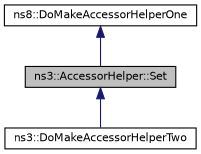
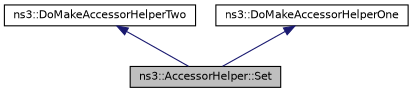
  digraph {
    rankdir=TB
    node [color=black fillcolor=white fontname=Helvetica fontsize=10 shape=record style=filled]
    edge [color=midnightblue dir=back fontname=Helvetica fontsize=10 labelfontname=Helvetica labelfontsize=10 style=solid]
    n1 [fillcolor=grey75 fontcolor=black height=0.2 label="ns3::AccessorHelper::Set" width=0.4]
    n2 [height=0.2 label="ns3::DoMakeAccessorHelperTwo" width=0.4]
-   n3 [height=0.2 label="ns8::DoMakeAccessorHelperOne" width=0.4]
-   n1 -> n2
+   n3 [height=0.2 label="ns3::DoMakeAccessorHelperOne" width=0.4]
+   n2 -> n1
    n3 -> n1
  }
